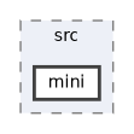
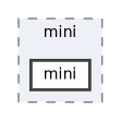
  digraph {
    compound=true
    n1 [color=grey25 fillcolor=white fontname=Helvetica fontsize=10 height=0.2 label=mini shape=box style="filled,bold" width=0.4]
    subgraph cluster_1 {
      bgcolor="#edf0f7"
      fontname=Helvetica
      fontsize=10
-     label=src
+     label=mini
      pencolor=grey50
      style="filled,dashed"
      n1
    }
  }
